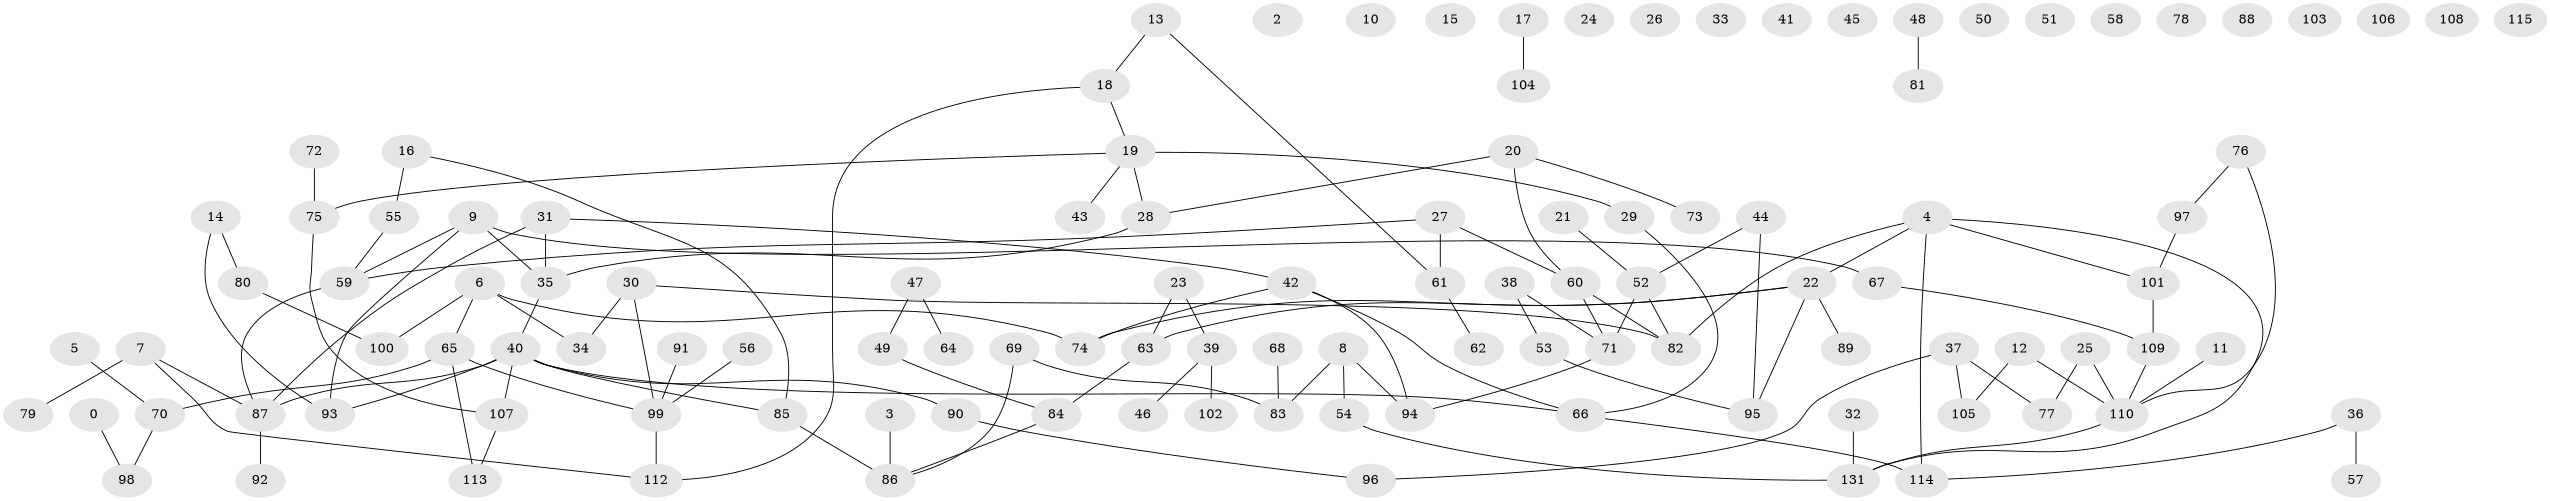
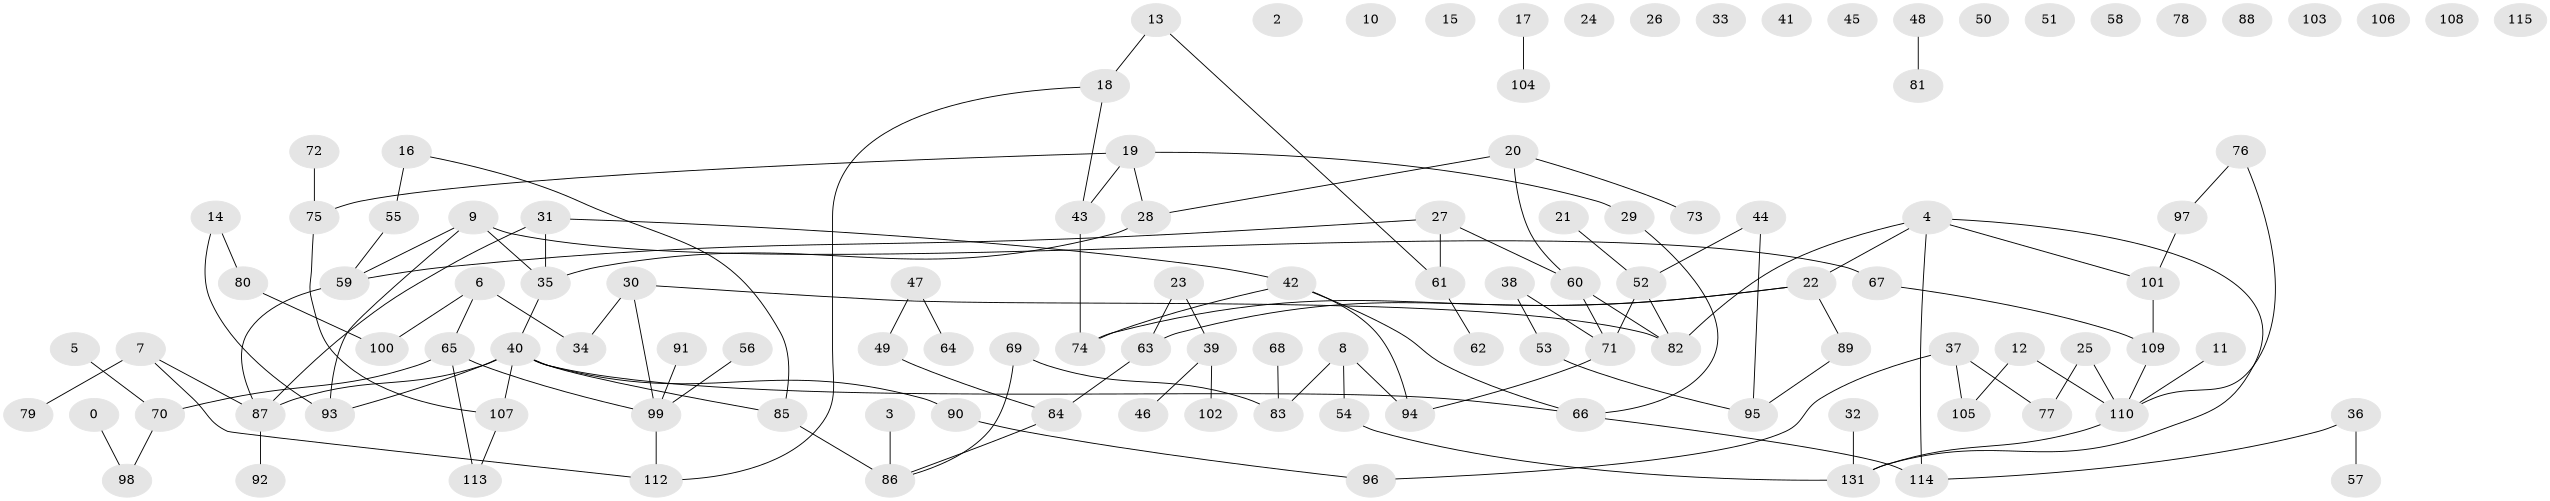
  graph {
    node [color=gray90 style=filled]
    n1 [label=0]
    98
    2
    3
    86
    4
    22
    82
    101
    n10 [label=131]
    114
    74
    63
    89
    95
    109
    5
    70
    32
    6
    34
    65
    100
    99
    113
    7
    79
    87
    112
    92
    8
    54
    83
    94
    9
    35
    59
    67
    93
    40
    10
    11
    110
    12
    105
    13
    18
    61
    19
    62
    14
    80
    15
    16
    55
    85
    17
    104
    28
    29
    43
    75
    66
    107
    20
    60
    73
    71
    21
    52
    84
    23
    39
    46
    102
    24
    25
    77
    26
    27
    30
    31
    42
    33
    90
    36
    57
    37
    96
    38
    53
    41
    44
    45
    47
    49
    64
    48
    81
    50
    51
    56
    58
    68
    69
    72
    76
    97
    78
    88
    91
    103
    106
    108
    115
    n1 -- 98
    3 -- 86
    4 -- 22
    4 -- 82
    4 -- 101
    4 -- n10
    4 -- 114
    22 -- 74
    22 -- 63
    22 -- 89
-   22 -- 95
+   89 -- 95
    101 -- 109
    63 -- 84
    109 -- 110
    5 -- 70
    70 -- 98
    32 -- n10
-   6 -- 74
+   43 -- 74
    6 -- 34
    6 -- 65
    6 -- 100
    65 -- 70
    65 -- 99
    65 -- 113
    99 -- 112
    7 -- 79
    7 -- 87
    7 -- 112
    87 -- 92
    8 -- 54
    8 -- 83
    8 -- 94
    54 -- n10
    9 -- 35
    9 -- 59
    9 -- 67
    9 -- 93
    35 -- 40
    59 -- 87
    67 -- 109
    40 -- 87
    40 -- 93
    40 -- 85
    40 -- 66
    40 -- 107
    40 -- 90
    11 -- 110
    110 -- n10
    12 -- 110
    12 -- 105
    13 -- 18
    13 -- 61
    18 -- 112
-   18 -- 19
+   18 -- 43
    61 -- 62
    19 -- 28
    19 -- 29
    19 -- 43
    19 -- 75
    14 -- 93
    14 -- 80
    80 -- 100
    16 -- 55
    16 -- 85
    55 -- 59
    85 -- 86
    17 -- 104
    28 -- 35
    29 -- 66
    75 -- 107
    66 -- 114
    107 -- 113
    20 -- 28
    20 -- 60
    20 -- 73
    60 -- 82
    60 -- 71
    71 -- 94
    21 -- 52
    52 -- 82
    52 -- 71
    84 -- 86
    23 -- 63
    23 -- 39
    39 -- 46
    39 -- 102
    25 -- 110
    25 -- 77
    27 -- 59
    27 -- 61
    27 -- 60
    30 -- 82
    30 -- 34
    30 -- 99
    31 -- 87
    31 -- 35
    31 -- 42
    42 -- 74
    42 -- 94
    42 -- 66
    90 -- 96
    36 -- 114
    36 -- 57
    37 -- 105
    37 -- 77
    37 -- 96
    38 -- 71
    38 -- 53
    53 -- 95
    44 -- 95
    44 -- 52
    47 -- 49
    47 -- 64
    49 -- 84
    48 -- 81
    56 -- 99
    68 -- 83
    69 -- 86
    69 -- 83
    72 -- 75
    76 -- 110
    76 -- 97
    97 -- 101
    91 -- 99
  }
